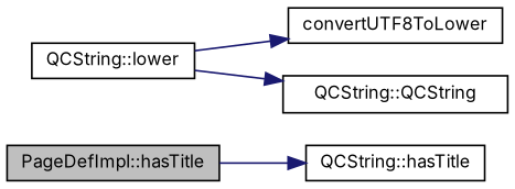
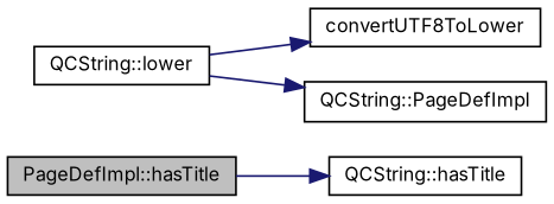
  digraph {
    fontname=Inter
    rankdir=LR
    node [color=black fillcolor=white fontname=Inter fontsize=10 shape=record style=filled]
    edge [color=midnightblue fontname=Inter fontsize=10 labelfontname=Helvetica labelfontsize=10 style=solid]
    n1 [fillcolor=grey75 fontcolor=black height=0.2 label="PageDefImpl::hasTitle" width=0.4]
    n2 [height=0.2 label="QCString::hasTitle" width=0.4]
    n3 [height=0.2 label="QCString::lower" width=0.4]
    n4 [height=0.2 label=convertUTF8ToLower width=0.4]
-   n5 [height=0.2 label="QCString::QCString" width=0.4]
+   n5 [height=0.2 label="QCString::PageDefImpl" width=0.4]
    n1 -> n2
    n3 -> n4
    n3 -> n5
  }
